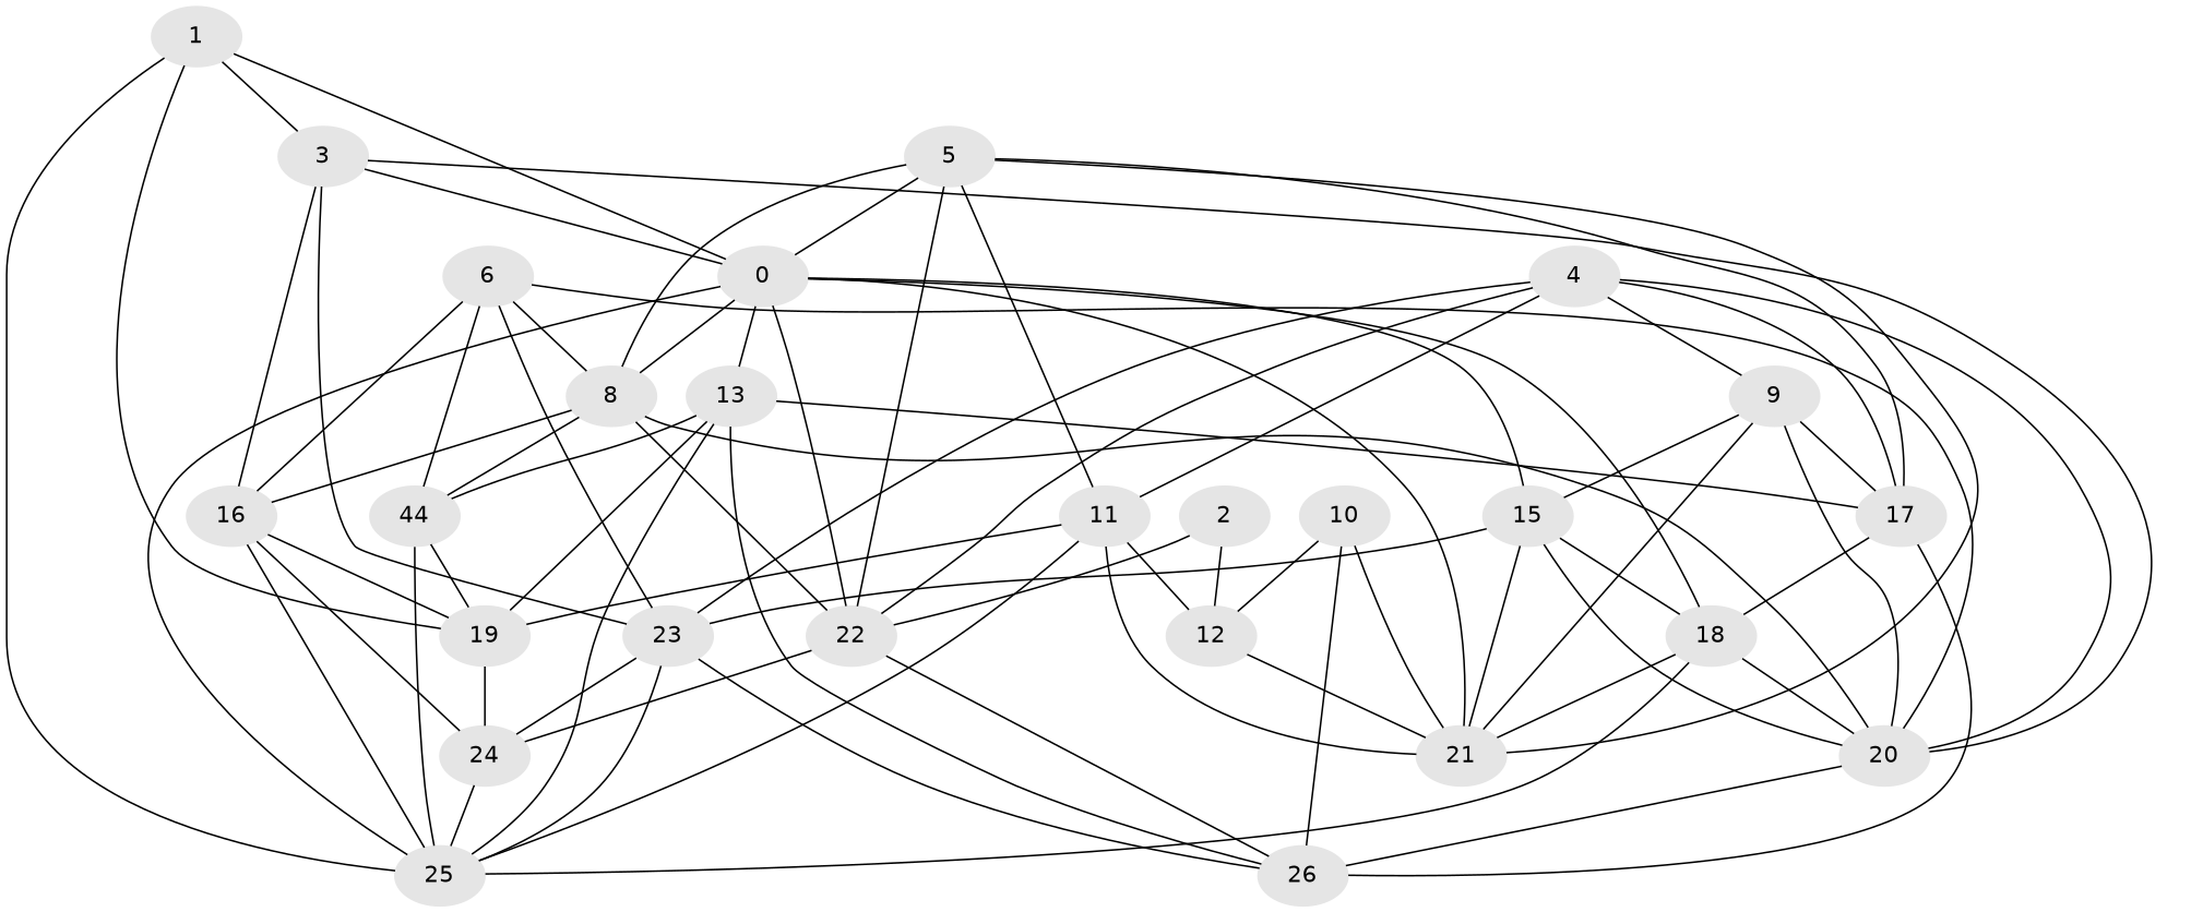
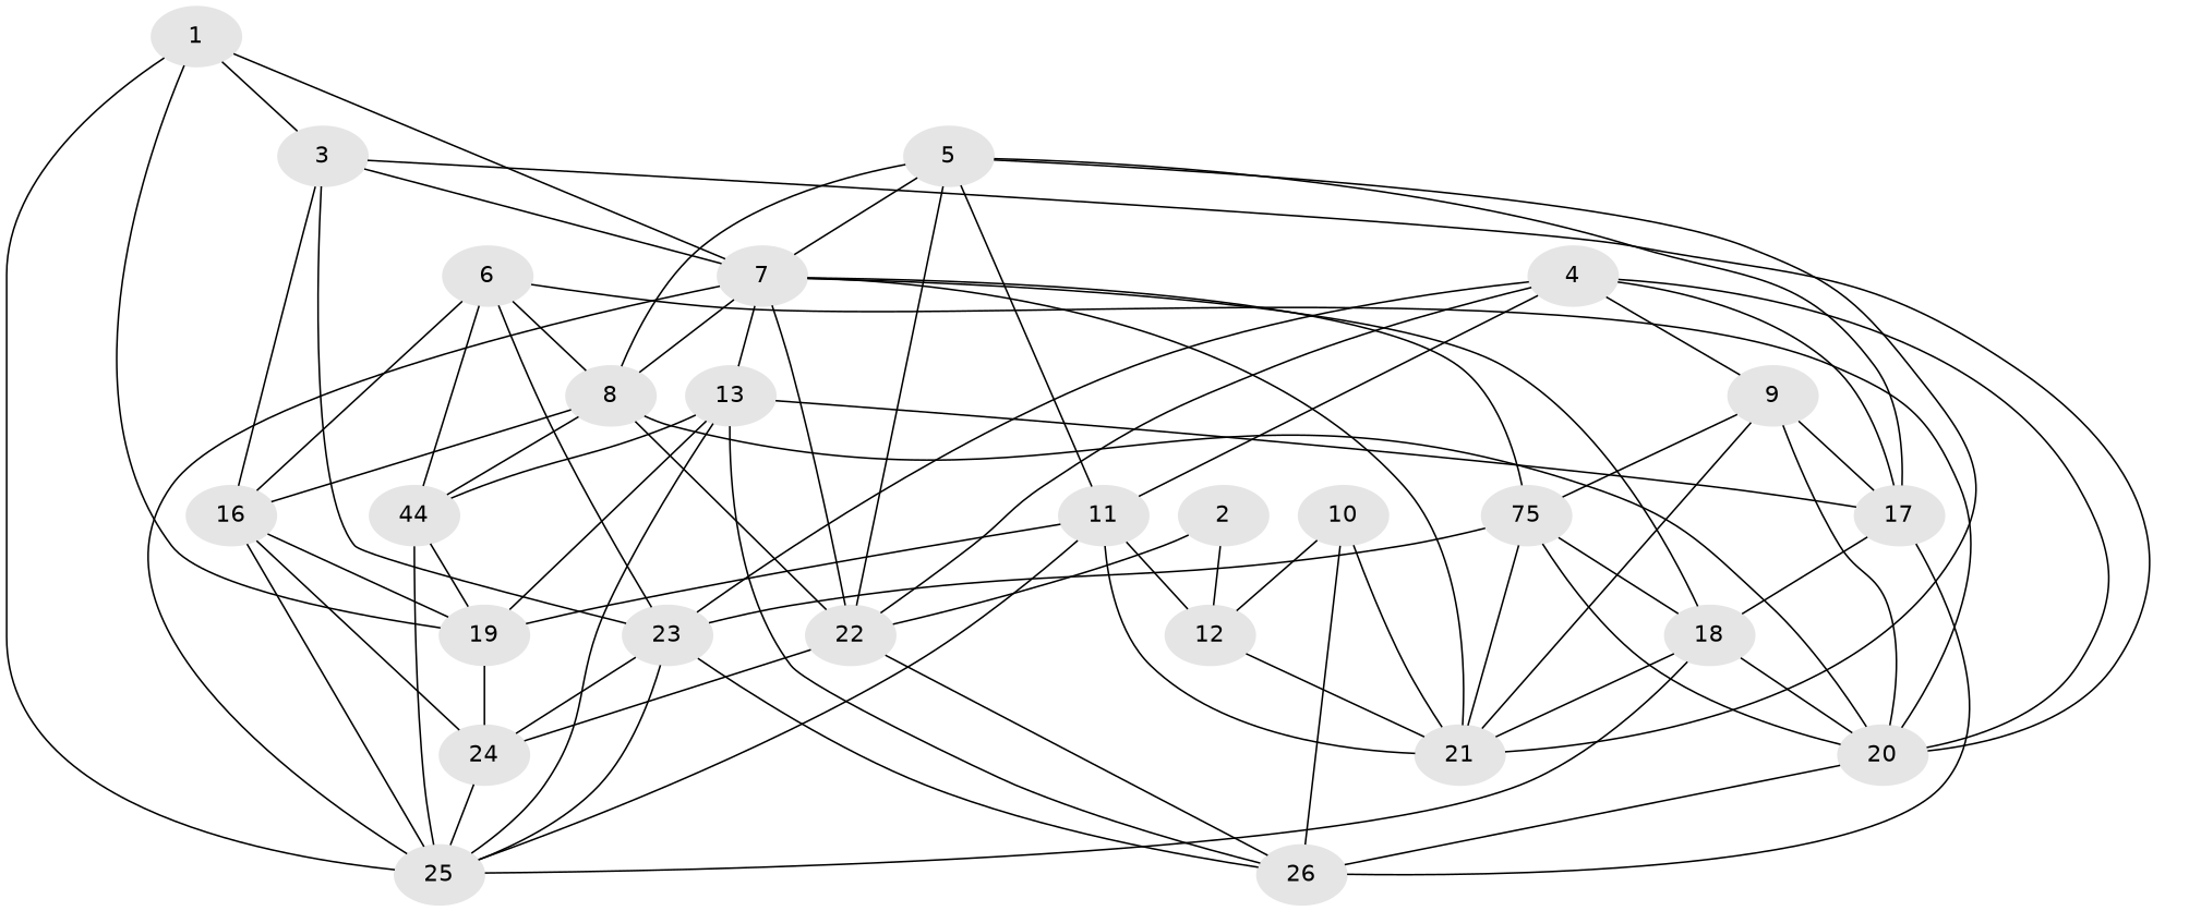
  graph {
    fontname="DejaVu Sans"
    node [color=gray90 fontname="DejaVu Sans" style=filled]
    edge [fontname="DejaVu Sans" weight=1.0]
    1
    3
-   7 [label=0]
+   7
    19
    25
    16
    20
    23
    22
    8
    21
    13
-   15
+   15 [label=75]
    18
    24
    2
    12
    26
    4
    9
    11
    17
    5
    n24 [label=44]
    6
    10
    1 -- 3
    1 -- 7
    1 -- 19
    1 -- 25
    3 -- 7
    3 -- 16
    3 -- 20
    3 -- 23 [weight=2.0]
    7 -- 25
    7 -- 22
    7 -- 8
    7 -- 21
    7 -- 13
    7 -- 15
    7 -- 18
    19 -- 24 [weight=2.0]
    16 -- 19 [weight=2.0]
    16 -- 25 [weight=2.0]
    16 -- 24
    20 -- 26
    23 -- 25
    23 -- 24 [weight=3.0]
    23 -- 26
    22 -- 24
    22 -- 26
    8 -- 16
    8 -- 20
    8 -- 22 [weight=2.0]
    8 -- n24
    13 -- 19
    13 -- 25
    13 -- 26
    13 -- 17
    13 -- n24
    15 -- 20
    15 -- 23
    15 -- 21
    15 -- 18
    18 -- 25
    18 -- 20
    18 -- 21
    24 -- 25
    2 -- 22
    2 -- 12 [weight=3.0]
    12 -- 21 [weight=2.0]
    4 -- 20
    4 -- 23
    4 -- 22
    4 -- 9
    4 -- 11
    4 -- 17
    9 -- 20
    9 -- 21 [weight=2.0]
    9 -- 15
    9 -- 17
    11 -- 19
    11 -- 25
    11 -- 21
    11 -- 12 [weight=3.0]
    17 -- 18
    17 -- 26
    5 -- 7
    5 -- 22
    5 -- 8
    5 -- 21
    5 -- 11
    5 -- 17
    n24 -- 19
    n24 -- 25
    6 -- 16
    6 -- 20
    6 -- 23
    6 -- 8
    6 -- n24 [weight=2.0]
    10 -- 21
    10 -- 12 [weight=2.0]
    10 -- 26 [weight=3.0]
  }
